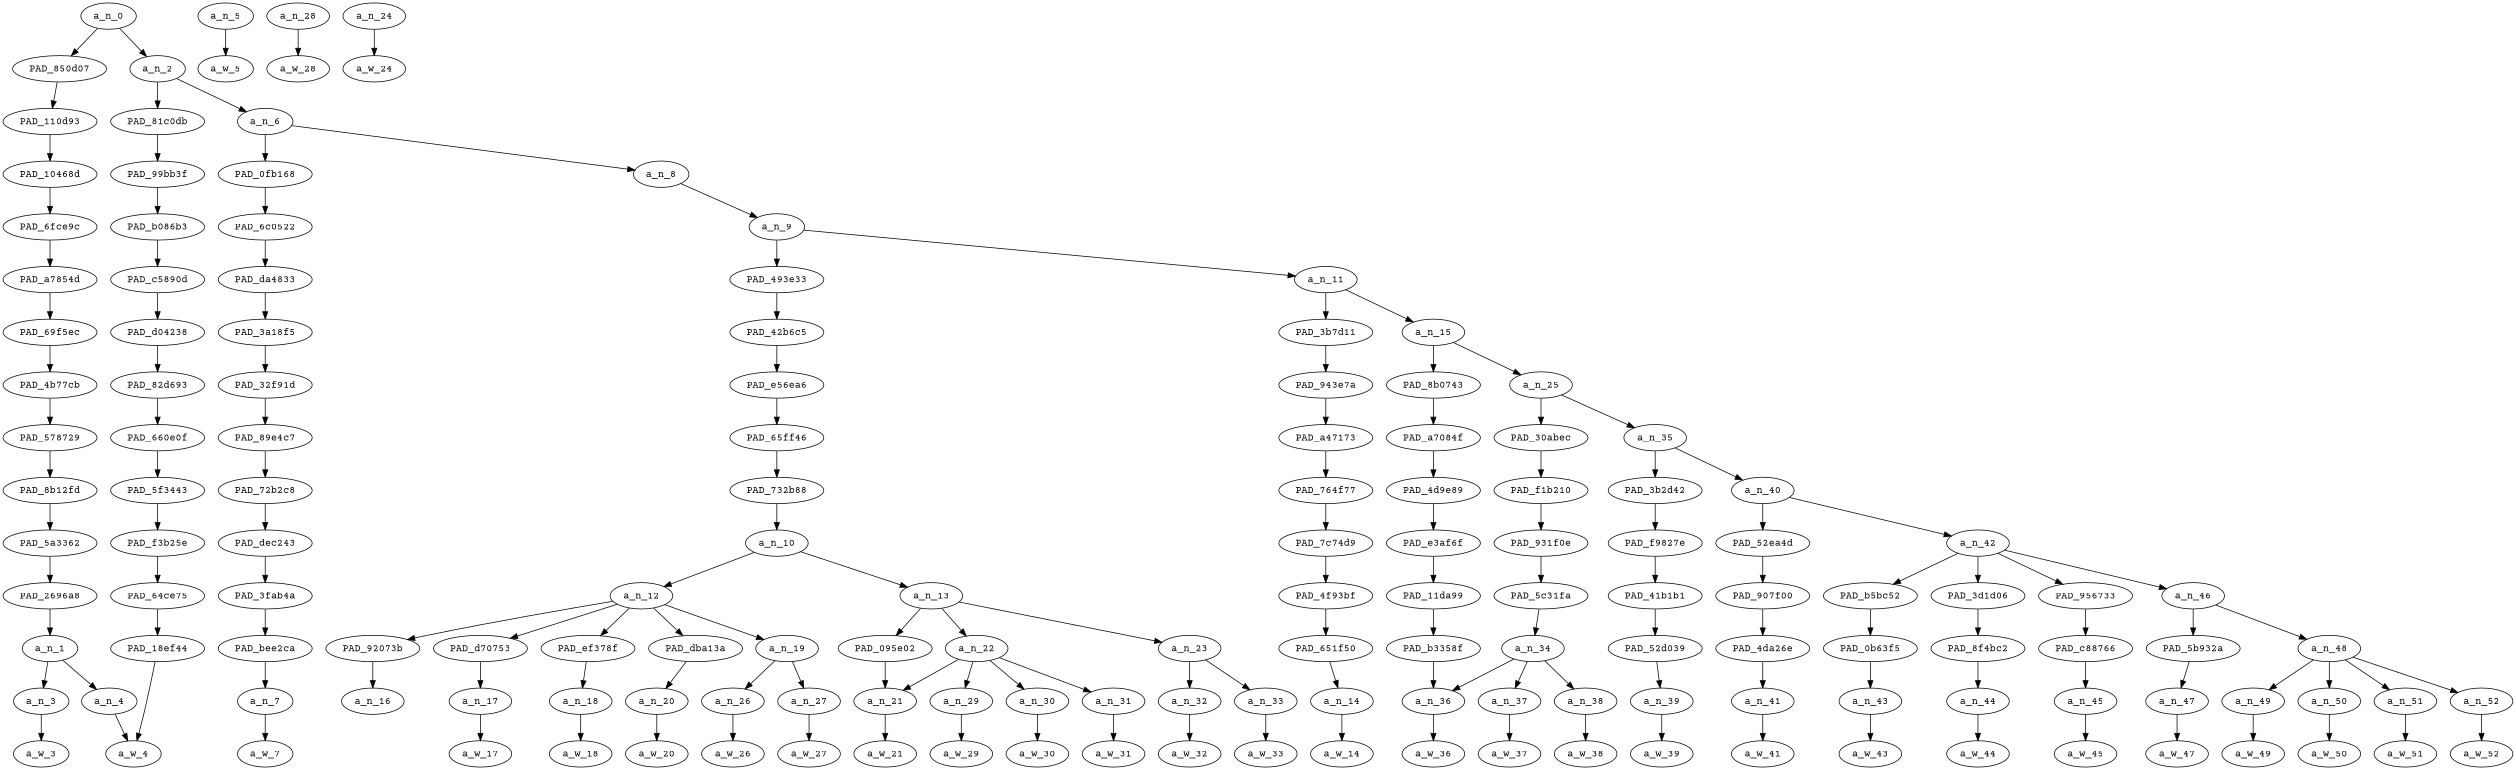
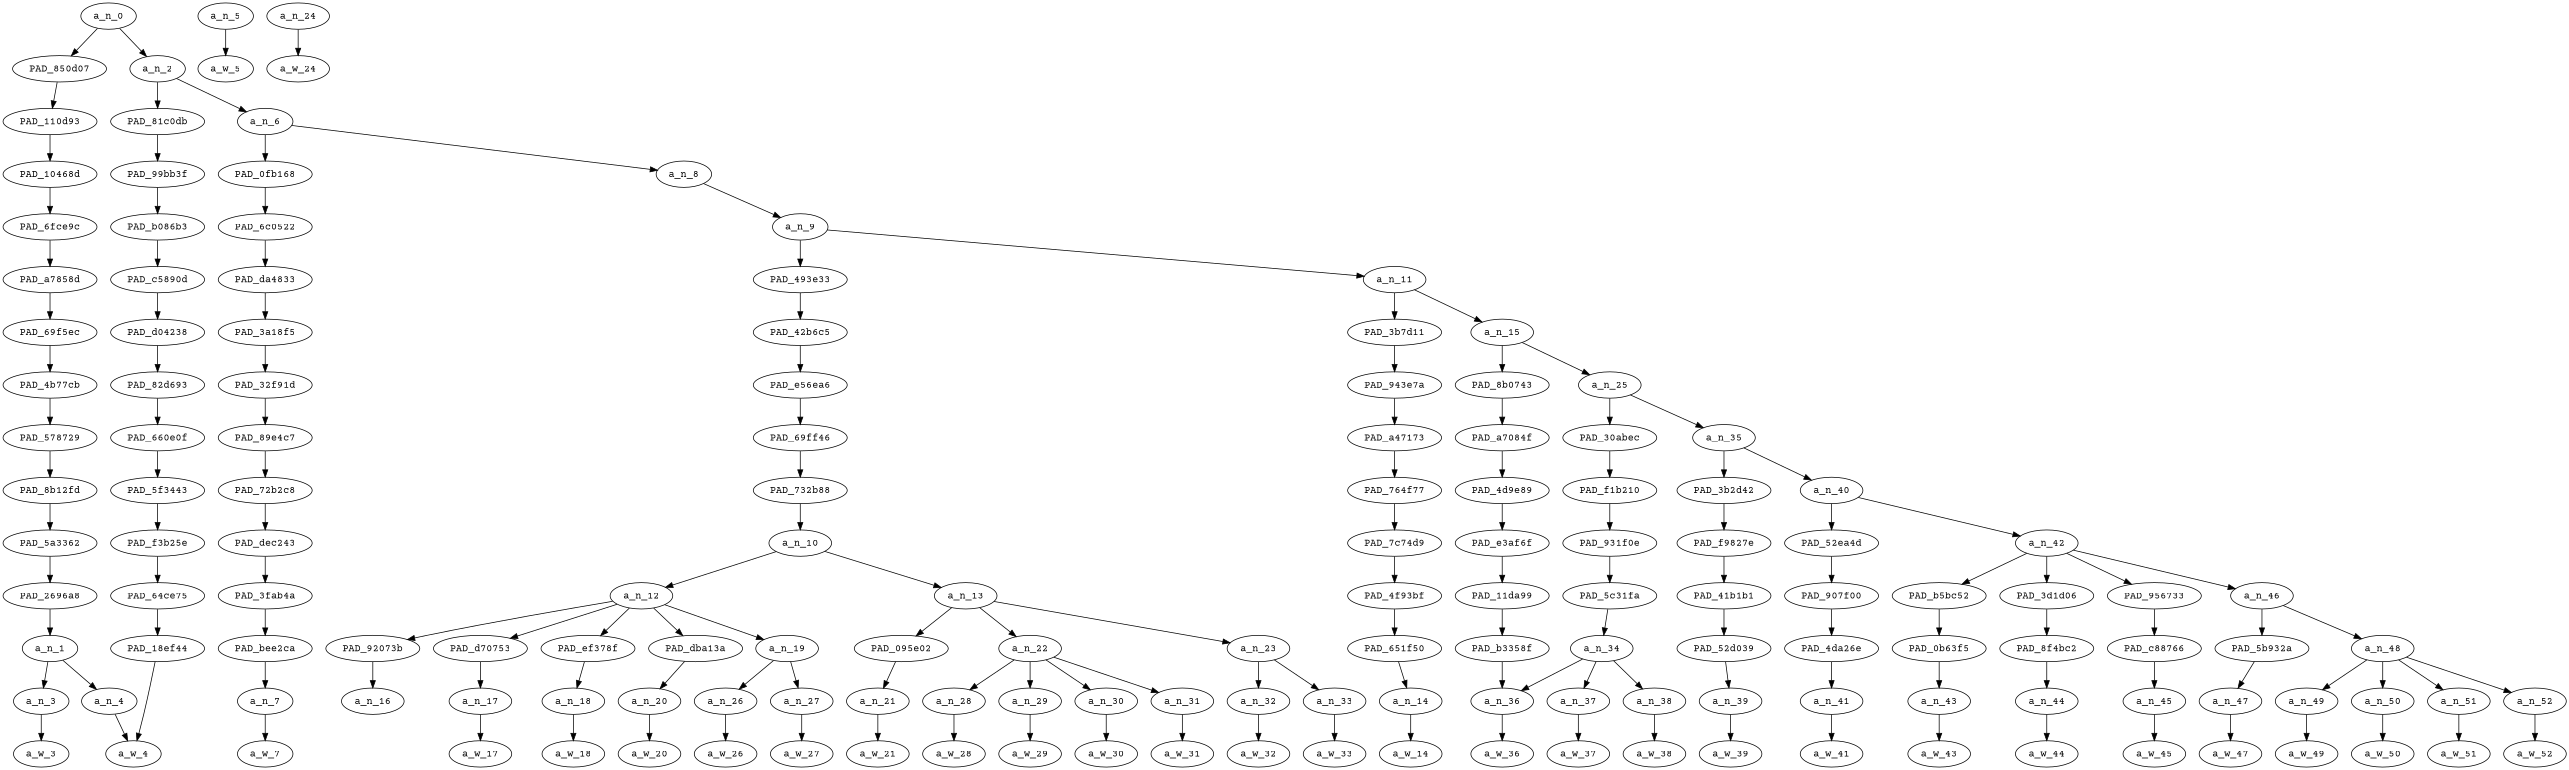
  strict digraph {
    fontname="Courier Prime"
    node [div_dir=-1 fontname="Courier Prime" index=0 level=1 text_span="[2]" value=0.09248156]
    edge [fontname="Courier Prime"]
    a_n_0 [level=14 text_span="[0, 1, 2, 3, 4, 5, 6, 7, 8, 9, 10, 11, 12, 13, 14, 15, 16, 17, 18, 19, 20, 21, 22, 23, 24, 25, 26, 27, 28, 29, 30, 31]" value=1.00000000]
    PAD_850d07 [div_dir=1 level=13 text_span="[0, 1]"]
    a_n_2 [index=1 level=13 text_span="[2, 3, 4, 5, 6, 7, 8, 9, 10, 11, 12, 13, 14, 15, 16, 17, 18, 19, 20, 21, 22, 23, 24, 25, 26, 27, 28, 29, 30, 31]" value=0.90748769]
    PAD_110d93 [div_dir=1 level=12 text_span="[0, 1]"]
    PAD_81c0db [index=1 level=12 value=0.02383024]
    a_n_6 [index=2 level=12 text_span="[3, 4, 5, 6, 7, 8, 9, 10, 11, 12, 13, 14, 15, 16, 17, 18, 19, 20, 21, 22, 23, 24, 25, 26, 27, 28, 29, 30, 31]" value=0.88360946]
    PAD_10468d [div_dir=1 level=11 text_span="[0, 1]"]
    PAD_99bb3f [index=1 level=11 value=0.02383024]
    PAD_0fb168 [div_dir=1 index=2 level=11 text_span="[3]" value=0.03832280]
    a_n_8 [index=3 level=11 text_span="[4, 5, 6, 7, 8, 9, 10, 11, 12, 13, 14, 15, 16, 17, 18, 19, 20, 21, 22, 23, 24, 25, 26, 27, 28, 29, 30, 31]" value=0.84524070]
    PAD_6fce9c [div_dir=1 level=10 text_span="[0, 1]"]
-   PAD_a7854d [div_dir=1 level=9 text_span="[0, 1]"]
+   PAD_a7854d [div_dir=1 level=9 text_span="[0, 1]" label=PAD_a7858d]
    PAD_69f5ec [div_dir=1 level=8 text_span="[0, 1]"]
    PAD_4b77cb [div_dir=1 level=7 text_span="[0, 1]"]
    PAD_578729 [div_dir=1 level=6 text_span="[0, 1]"]
    PAD_8b12fd [div_dir=1 level=5 text_span="[0, 1]"]
    PAD_5a3362 [div_dir=1 level=4 text_span="[0, 1]"]
    PAD_2696a8 [div_dir=1 level=3 text_span="[0, 1]"]
    a_n_1 [div_dir=1 level=2 text_span="[0, 1]"]
    a_n_3 [div_dir=1 text_span="[0]" value=0.03243800]
    a_n_4 [div_dir=1 index=1 text_span="[1]" value=0.05998587]
    a_w_3 [div_dir=0 level=0 text_span="[0]" value="<user>"]
    a_w_4 [div_dir=0 index=1 level=0 text_span="[1]" value=modi]
    PAD_b086b3 [index=1 level=10 value=0.02383024]
    PAD_6c0522 [div_dir=1 index=2 level=10 text_span="[3]" value=0.03832280]
    a_n_9 [index=3 level=10 text_span="[4, 5, 6, 7, 8, 9, 10, 11, 12, 13, 14, 15, 16, 17, 18, 19, 20, 21, 22, 23, 24, 25, 26, 27, 28, 29, 30, 31]" value=0.84518834]
    PAD_c5890d [index=1 level=9 value=0.02383024]
    PAD_d04238 [index=1 level=8 value=0.02383024]
    PAD_82d693 [index=1 level=7 value=0.02383024]
    PAD_660e0f [index=1 level=6 value=0.02383024]
    PAD_5f3443 [index=1 level=5 value=0.02383024]
    PAD_f3b25e [index=1 level=4 value=0.02383024]
    PAD_64ce75 [index=1 level=3 value=0.02383024]
    PAD_18ef44 [index=1 level=2 value=0.02383024]
    a_n_5 [index=2 value=0.02383024]
    a_w_5 [div_dir=0 index=2 level=0 value=is]
    PAD_da4833 [div_dir=1 index=2 level=9 text_span="[3]" value=0.03832280]
    PAD_493e33 [index=3 level=9 text_span="[4, 5, 6, 7, 8, 9, 10, 11, 12, 13, 14, 15, 16]" value=0.44102545]
    a_n_11 [index=4 level=9 text_span="[17, 18, 19, 20, 21, 22, 23, 24, 25, 26, 27, 28, 29, 30, 31]" value=0.40411052]
    PAD_3a18f5 [div_dir=1 index=2 level=8 text_span="[3]" value=0.03832280]
    PAD_32f91d [div_dir=1 index=2 level=7 text_span="[3]" value=0.03832280]
    PAD_89e4c7 [div_dir=1 index=2 level=6 text_span="[3]" value=0.03832280]
    PAD_72b2c8 [div_dir=1 index=2 level=5 text_span="[3]" value=0.03832280]
    PAD_dec243 [div_dir=1 index=2 level=4 text_span="[3]" value=0.03832280]
    PAD_3fab4a [div_dir=1 index=2 level=3 text_span="[3]" value=0.03832280]
    PAD_bee2ca [div_dir=1 index=2 level=2 text_span="[3]" value=0.03832280]
    a_n_7 [div_dir=1 index=3 text_span="[3]" value=0.03832280]
    a_w_7 [div_dir=0 index=3 level=0 text_span="[3]" value=brutal]
    PAD_42b6c5 [index=3 level=8 text_span="[4, 5, 6, 7, 8, 9, 10, 11, 12, 13, 14, 15, 16]" value=0.44102545]
    PAD_3b7d11 [index=4 level=8 text_span="[17]" value=0.03084917]
    a_n_15 [index=5 level=8 text_span="[18, 19, 20, 21, 22, 23, 24, 25, 26, 27, 28, 29, 30, 31]" value=0.37324013]
    PAD_e56ea6 [index=3 level=7 text_span="[4, 5, 6, 7, 8, 9, 10, 11, 12, 13, 14, 15, 16]" value=0.44102545]
    PAD_943e7a [index=4 level=7 text_span="[17]" value=0.03084917]
    PAD_8b0743 [index=5 level=7 text_span="[18]" value=0.01426430]
    a_n_25 [div_dir=1 index=6 level=7 text_span="[19, 20, 21, 22, 23, 24, 25, 26, 27, 28, 29, 30, 31]" value=0.35897318]
-   PAD_69ff46 [index=3 level=6 text_span="[4, 5, 6, 7, 8, 9, 10, 11, 12, 13, 14, 15, 16]" value=0.44102545 label=PAD_65ff46]
+   PAD_69ff46 [index=3 level=6 text_span="[4, 5, 6, 7, 8, 9, 10, 11, 12, 13, 14, 15, 16]" value=0.44102545]
    PAD_732b88 [index=3 level=5 text_span="[4, 5, 6, 7, 8, 9, 10, 11, 12, 13, 14, 15, 16]" value=0.44102545]
    a_n_10 [index=3 level=4 text_span="[4, 5, 6, 7, 8, 9, 10, 11, 12, 13, 14, 15, 16]" value=0.44102545]
    a_n_12 [index=3 level=3 text_span="[4, 5, 6, 7, 8, 9]" value=0.25294495]
    a_n_13 [index=4 level=3 text_span="[10, 11, 12, 13, 14, 15, 16]" value=0.18802686]
    PAD_92073b [index=3 level=2 text_span="[4]" value=0.02212793]
    PAD_d70753 [index=4 level=2 text_span="[5]" value=0.05245381]
    PAD_ef378f [index=5 level=2 text_span="[6]" value=0.06987091]
    PAD_dba13a [div_dir=1 index=7 level=2 text_span="[9]" value=0.04380596]
    a_n_19 [index=6 level=2 text_span="[7, 8]" value=0.06463425]
    PAD_095e02 [index=8 level=2 text_span="[10]" value=0.02869491]
    a_n_22 [div_dir=1 index=9 level=2 text_span="[11, 12, 13, 14]" value=0.12150096]
    a_n_23 [index=10 level=2 text_span="[15, 16]" value=0.03780810]
    a_n_16 [index=4 text_span="[4]" value=0.02212793]
    a_n_17 [index=5 text_span="[5]" value=0.05245381]
    a_n_18 [index=6 text_span="[6]" value=0.06987091]
    a_n_20 [div_dir=1 index=9 text_span="[9]" value=0.04380596]
    a_n_26 [div_dir=1 index=7 text_span="[7]" value=0.02891062]
    a_n_27 [index=8 text_span="[8]" value=0.03572211]
    a_n_21 [index=10 text_span="[10]" value=0.02869491]
    a_n_28 [index=11 text_span="[11]" value=0.03569617]
    a_n_29 [index=12 text_span="[12]" value=0.03950728]
    a_n_30 [div_dir=1 index=13 text_span="[13]" value=0.01618556]
    a_n_31 [div_dir=1 index=14 text_span="[14]" value=0.03006697]
    a_n_32 [index=15 text_span="[15]" value=0.01474210]
    a_n_33 [index=16 text_span="[16]" value=0.02299800]
    a_w_17 [div_dir=0 index=5 level=0 text_span="[5]" value=hitler]
    a_w_18 [div_dir=0 index=6 level=0 text_span="[6]" value=copycat]
    a_w_20 [div_dir=0 index=9 level=0 text_span="[9]" value=murderer]
    a_w_26 [div_dir=0 index=7 level=0 text_span="[7]" value=cold]
    a_w_27 [div_dir=0 index=8 level=0 text_span="[8]" value=blooded]
    a_w_21 [div_dir=0 index=10 level=0 text_span="[10]" value=killed]
    a_w_28 [div_dir=0 index=11 level=0 text_span="[11]" value=christians]
    a_w_29 [div_dir=0 index=12 level=0 text_span="[12]" value=muslims]
    a_w_30 [div_dir=0 index=13 level=0 text_span="[13]" value=and]
    a_w_31 [div_dir=0 index=14 level=0 text_span="[14]" value=sikhs]
    a_w_32 [div_dir=0 index=15 level=0 text_span="[15]" value=in]
    a_w_33 [div_dir=0 index=16 level=0 text_span="[16]" value=thousands]
    PAD_a47173 [index=4 level=6 text_span="[17]" value=0.03084917]
    PAD_a7084f [index=5 level=6 text_span="[18]" value=0.01426430]
    PAD_30abec [div_dir=1 index=6 level=6 text_span="[19, 20, 21]" value=0.17078032]
    a_n_35 [index=7 level=6 text_span="[22, 23, 24, 25, 26, 27, 28, 29, 30, 31]" value=0.18818467]
    PAD_764f77 [index=4 level=5 text_span="[17]" value=0.03084917]
    PAD_7c74d9 [index=4 level=4 text_span="[17]" value=0.03084917]
    PAD_4f93bf [index=5 level=3 text_span="[17]" value=0.03084917]
    PAD_651f50 [index=11 level=2 text_span="[17]" value=0.03084917]
    a_n_14 [index=17 text_span="[17]" value=0.03084917]
    a_w_14 [div_dir=0 index=17 level=0 text_span="[17]" value=believes]
    PAD_4d9e89 [index=5 level=5 text_span="[18]" value=0.01426430]
    PAD_f1b210 [div_dir=1 index=6 level=5 text_span="[19, 20, 21]" value=0.17078032]
    PAD_3b2d42 [index=7 level=5 text_span="[22]" value=0.01625577]
    a_n_40 [index=8 level=5 text_span="[23, 24, 25, 26, 27, 28, 29, 30, 31]" value=0.17187642]
    PAD_e3af6f [index=5 level=4 text_span="[18]" value=0.01426430]
    PAD_11da99 [index=6 level=3 text_span="[18]" value=0.01426430]
    PAD_b3358f [index=12 level=2 text_span="[18]" value=0.01426430]
    a_n_36 [div_dir=1 index=19 text_span="[19]" value=0.02254811]
    a_n_24 [index=18 text_span="[18]" value=0.01426430]
    a_w_24 [div_dir=0 index=18 level=0 text_span="[18]" value=in1]
    PAD_931f0e [div_dir=1 index=6 level=4 text_span="[19, 20, 21]" value=0.17078032]
    PAD_f9827e [index=7 level=4 text_span="[22]" value=0.01625577]
    PAD_52ea4d [div_dir=1 index=8 level=4 text_span="[23]" value=0.01500352]
    a_n_42 [index=9 level=4 text_span="[24, 25, 26, 27, 28, 29, 30, 31]" value=0.15685051]
    PAD_5c31fa [div_dir=1 index=7 level=3 text_span="[19, 20, 21]" value=0.17078032]
    a_n_34 [div_dir=1 index=13 level=2 text_span="[19, 20, 21]" value=0.17078032]
    a_n_37 [index=20 text_span="[20]" value=0.07311981]
    a_n_38 [div_dir=1 index=21 text_span="[21]" value=0.07504217]
    a_w_36 [div_dir=0 index=19 level=0 text_span="[19]" value=forceful]
    a_w_37 [div_dir=0 index=20 level=0 text_span="[20]" value=proselytism]
    a_w_38 [div_dir=0 index=21 level=0 text_span="[21]" value=kashmiris]
    PAD_41b1b1 [index=8 level=3 text_span="[22]" value=0.01625577]
    PAD_907f00 [div_dir=1 index=9 level=3 text_span="[23]" value=0.01500352]
    PAD_b5bc52 [index=10 level=3 text_span="[24]" value=0.03209917]
    PAD_3d1d06 [div_dir=1 index=11 level=3 text_span="[25]" value=0.01367322]
    PAD_956733 [div_dir=1 index=12 level=3 text_span="[26]" value=0.01876250]
    a_n_46 [index=13 level=3 text_span="[27, 28, 29, 30, 31]" value=0.09227317]
    PAD_52d039 [index=14 level=2 text_span="[22]" value=0.01625577]
    a_n_39 [index=22 text_span="[22]" value=0.01625577]
    a_w_39 [div_dir=0 index=22 level=0 text_span="[22]" value=are]
    PAD_4da26e [div_dir=1 index=15 level=2 text_span="[23]" value=0.01500352]
    PAD_0b63f5 [index=16 level=2 text_span="[24]" value=0.03209917]
    PAD_8f4bc2 [div_dir=1 index=17 level=2 text_span="[25]" value=0.01367322]
    PAD_c88766 [div_dir=1 index=18 level=2 text_span="[26]" value=0.01876250]
    PAD_5b932a [index=19 level=2 text_span="[27]" value=0.01210884]
    a_n_48 [index=20 level=2 text_span="[28, 29, 30, 31]" value=0.08011782]
    a_n_41 [div_dir=1 index=23 text_span="[23]" value=0.01500352]
    a_w_41 [div_dir=0 index=23 level=0 text_span="[23]" value=being]
    a_n_43 [index=24 text_span="[24]" value=0.03209917]
    a_n_44 [div_dir=1 index=25 text_span="[25]" value=0.01367322]
    a_n_45 [div_dir=1 index=26 text_span="[26]" value=0.01876250]
    a_n_47 [index=27 text_span="[27]" value=0.01210884]
    a_n_49 [div_dir=1 index=28 text_span="[28]" value=0.01766210]
    a_n_50 [index=29 text_span="[29]" value=0.01933306]
    a_n_51 [index=30 text_span="[30]" value=0.02345582]
    a_n_52 [div_dir=1 index=31 text_span="[31]" value=0.01963265]
    a_w_43 [div_dir=0 index=24 level=0 text_span="[24]" value=raped]
    a_w_44 [div_dir=0 index=25 level=0 text_span="[25]" value=and1]
    a_w_45 [div_dir=0 index=26 level=0 text_span="[26]" value=killed1]
    a_w_47 [div_dir=0 index=27 level=0 text_span="[27]" value=in2]
    a_w_49 [div_dir=0 index=28 level=0 text_span="[28]" value=thousands1]
    a_w_50 [div_dir=0 index=29 level=0 text_span="[29]" value="<user>1"]
    a_w_51 [div_dir=0 index=30 level=0 text_span="[30]" value="<user>2"]
    a_w_52 [div_dir=0 index=31 level=0 text_span="[31]" value="<user>3"]
    a_n_0 -> PAD_850d07
    a_n_0 -> a_n_2
    PAD_850d07 -> PAD_110d93
    a_n_2 -> PAD_81c0db
    a_n_2 -> a_n_6
    PAD_110d93 -> PAD_10468d
    PAD_81c0db -> PAD_99bb3f
    a_n_6 -> PAD_0fb168
    a_n_6 -> a_n_8
    PAD_10468d -> PAD_6fce9c
    PAD_99bb3f -> PAD_b086b3
    PAD_0fb168 -> PAD_6c0522
    a_n_8 -> a_n_9
    PAD_6fce9c -> PAD_a7854d
    PAD_a7854d -> PAD_69f5ec
    PAD_69f5ec -> PAD_4b77cb
    PAD_4b77cb -> PAD_578729
    PAD_578729 -> PAD_8b12fd
    PAD_8b12fd -> PAD_5a3362
    PAD_5a3362 -> PAD_2696a8
    PAD_2696a8 -> a_n_1
    a_n_1 -> a_n_3
    a_n_1 -> a_n_4
    a_n_3 -> a_w_3
    a_n_4 -> a_w_4
    PAD_b086b3 -> PAD_c5890d
    PAD_6c0522 -> PAD_da4833
    a_n_9 -> PAD_493e33
    a_n_9 -> a_n_11
    PAD_c5890d -> PAD_d04238
    PAD_d04238 -> PAD_82d693
    PAD_82d693 -> PAD_660e0f
    PAD_660e0f -> PAD_5f3443
    PAD_5f3443 -> PAD_f3b25e
    PAD_f3b25e -> PAD_64ce75
    PAD_64ce75 -> PAD_18ef44
    PAD_18ef44 -> a_w_4
    a_n_5 -> a_w_5
    PAD_da4833 -> PAD_3a18f5
    PAD_493e33 -> PAD_42b6c5
    a_n_11 -> PAD_3b7d11
    a_n_11 -> a_n_15
    PAD_3a18f5 -> PAD_32f91d
    PAD_32f91d -> PAD_89e4c7
    PAD_89e4c7 -> PAD_72b2c8
    PAD_72b2c8 -> PAD_dec243
    PAD_dec243 -> PAD_3fab4a
    PAD_3fab4a -> PAD_bee2ca
    PAD_bee2ca -> a_n_7
    a_n_7 -> a_w_7
    PAD_42b6c5 -> PAD_e56ea6
    PAD_3b7d11 -> PAD_943e7a
    a_n_15 -> PAD_8b0743
    a_n_15 -> a_n_25
    PAD_e56ea6 -> PAD_69ff46
    PAD_943e7a -> PAD_a47173
    PAD_8b0743 -> PAD_a7084f
    a_n_25 -> PAD_30abec
    a_n_25 -> a_n_35
    PAD_69ff46 -> PAD_732b88
    PAD_732b88 -> a_n_10
    a_n_10 -> a_n_12
    a_n_10 -> a_n_13
    a_n_12 -> PAD_92073b
    a_n_12 -> PAD_d70753
    a_n_12 -> PAD_ef378f
    a_n_12 -> PAD_dba13a
    a_n_12 -> a_n_19
    a_n_13 -> PAD_095e02
    a_n_13 -> a_n_22
    a_n_13 -> a_n_23
    PAD_92073b -> a_n_16
    PAD_d70753 -> a_n_17
    PAD_ef378f -> a_n_18
    PAD_dba13a -> a_n_20
    a_n_19 -> a_n_26
    a_n_19 -> a_n_27
    PAD_095e02 -> a_n_21
-   a_n_22 -> a_n_21
+   a_n_22 -> a_n_28
    a_n_22 -> a_n_29
    a_n_22 -> a_n_30
    a_n_22 -> a_n_31
    a_n_23 -> a_n_32
    a_n_23 -> a_n_33
    a_n_17 -> a_w_17
    a_n_18 -> a_w_18
    a_n_20 -> a_w_20
    a_n_26 -> a_w_26
    a_n_27 -> a_w_27
    a_n_21 -> a_w_21
    a_n_28 -> a_w_28
    a_n_29 -> a_w_29
    a_n_30 -> a_w_30
    a_n_31 -> a_w_31
    a_n_32 -> a_w_32
    a_n_33 -> a_w_33
    PAD_a47173 -> PAD_764f77
    PAD_a7084f -> PAD_4d9e89
    PAD_30abec -> PAD_f1b210
    a_n_35 -> PAD_3b2d42
    a_n_35 -> a_n_40
    PAD_764f77 -> PAD_7c74d9
    PAD_7c74d9 -> PAD_4f93bf
    PAD_4f93bf -> PAD_651f50
    PAD_651f50 -> a_n_14
    a_n_14 -> a_w_14
    PAD_4d9e89 -> PAD_e3af6f
    PAD_f1b210 -> PAD_931f0e
    PAD_3b2d42 -> PAD_f9827e
    a_n_40 -> PAD_52ea4d
    a_n_40 -> a_n_42
    PAD_e3af6f -> PAD_11da99
    PAD_11da99 -> PAD_b3358f
    PAD_b3358f -> a_n_36
    a_n_36 -> a_w_36
    a_n_24 -> a_w_24
    PAD_931f0e -> PAD_5c31fa
    PAD_f9827e -> PAD_41b1b1
    PAD_52ea4d -> PAD_907f00
    a_n_42 -> PAD_b5bc52
    a_n_42 -> PAD_3d1d06
    a_n_42 -> PAD_956733
    a_n_42 -> a_n_46
    PAD_5c31fa -> a_n_34
    a_n_34 -> a_n_36
    a_n_34 -> a_n_37
    a_n_34 -> a_n_38
    a_n_37 -> a_w_37
    a_n_38 -> a_w_38
    PAD_41b1b1 -> PAD_52d039
    PAD_907f00 -> PAD_4da26e
    PAD_b5bc52 -> PAD_0b63f5
    PAD_3d1d06 -> PAD_8f4bc2
    PAD_956733 -> PAD_c88766
    a_n_46 -> PAD_5b932a
    a_n_46 -> a_n_48
    PAD_52d039 -> a_n_39
    a_n_39 -> a_w_39
    PAD_4da26e -> a_n_41
    PAD_0b63f5 -> a_n_43
    PAD_8f4bc2 -> a_n_44
    PAD_c88766 -> a_n_45
    PAD_5b932a -> a_n_47
    a_n_48 -> a_n_49
    a_n_48 -> a_n_50
    a_n_48 -> a_n_51
    a_n_48 -> a_n_52
    a_n_41 -> a_w_41
    a_n_43 -> a_w_43
    a_n_44 -> a_w_44
    a_n_45 -> a_w_45
    a_n_47 -> a_w_47
    a_n_49 -> a_w_49
    a_n_50 -> a_w_50
    a_n_51 -> a_w_51
    a_n_52 -> a_w_52
  }
